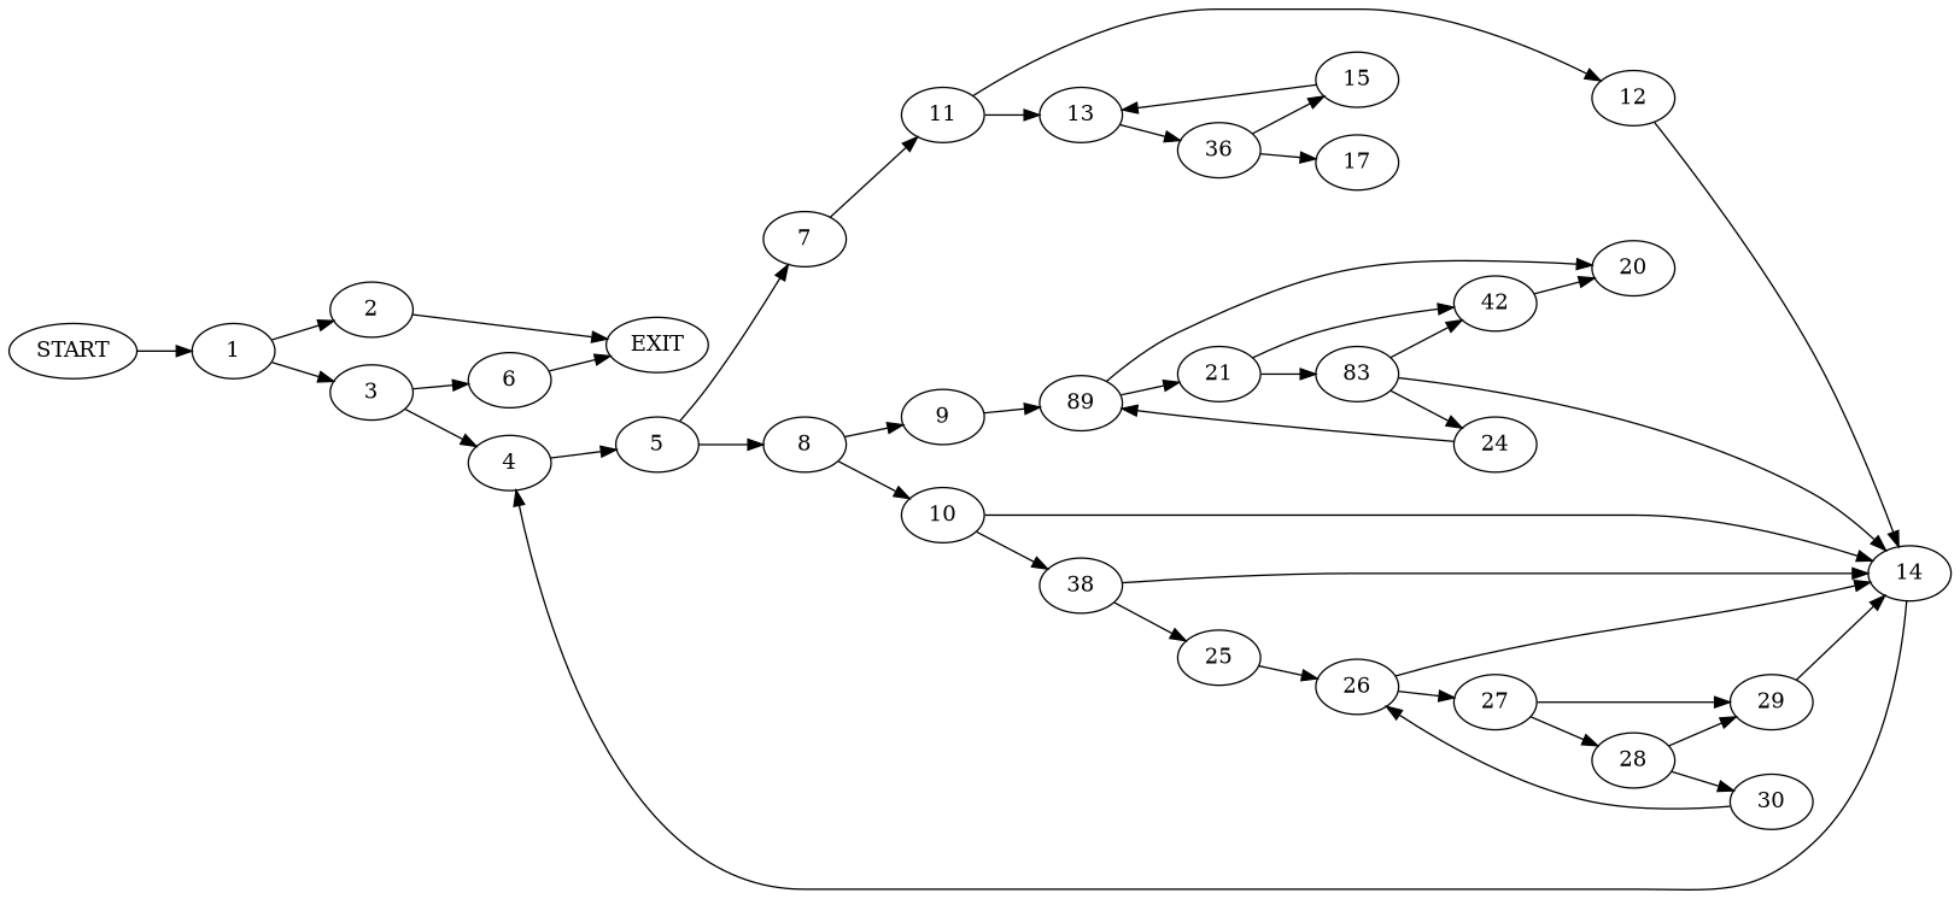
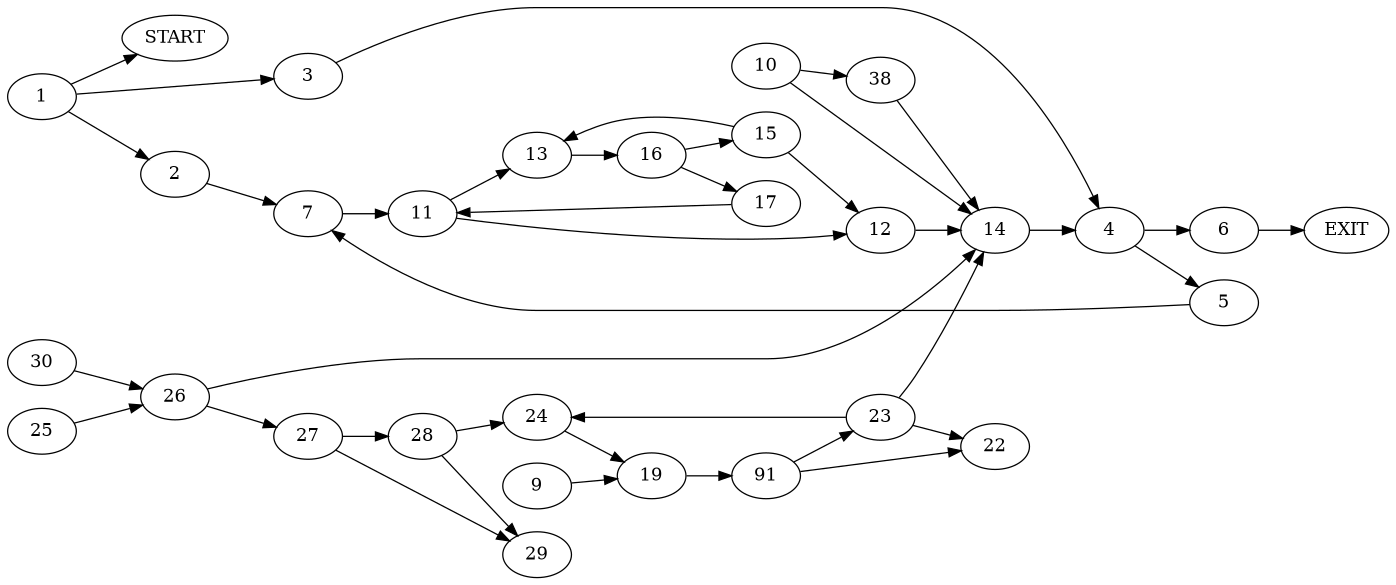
  digraph {
    rankdir=LR
    n1 [label=START]
    1
    2
    3
    n5 [label=EXIT]
    4
    5
    6
    7
-   8
    11
    9
    10
    12
    13
-   19 [label=89]
+   19
    14
    n18 [label=38]
-   20
-   21
+   21 [label=91]
    25
-   16 [label=36]
+   16
    15
    17
    26
-   22 [label=42]
-   23 [label=83]
+   22
+   23
    24
    27
    28
    29
    30
-   n1 -> 1
+   1 -> n1
    1 -> 2
    1 -> 3
-   2 -> n5
+   2 -> 7
    3 -> 4
    4 -> 5
-   3 -> 6
+   4 -> 6
    5 -> 7
-   5 -> 8
    6 -> n5
    7 -> 11
-   8 -> 9
-   8 -> 10
    11 -> 12
    11 -> 13
    9 -> 19
    10 -> 14
    10 -> n18
    12 -> 14
    13 -> 16
-   19 -> 20
    19 -> 21
    14 -> 4
    n18 -> 14
-   n18 -> 25
    21 -> 22
    21 -> 23
    25 -> 26
    16 -> 15
    16 -> 17
+   15 -> 12
    15 -> 13
+   17 -> 11
    26 -> 14
    26 -> 27
-   22 -> 20
    23 -> 14
    23 -> 22
    23 -> 24
    24 -> 19
    27 -> 28
    27 -> 29
    28 -> 29
-   28 -> 30
-   29 -> 14
+   28 -> 24
    30 -> 26
  }
